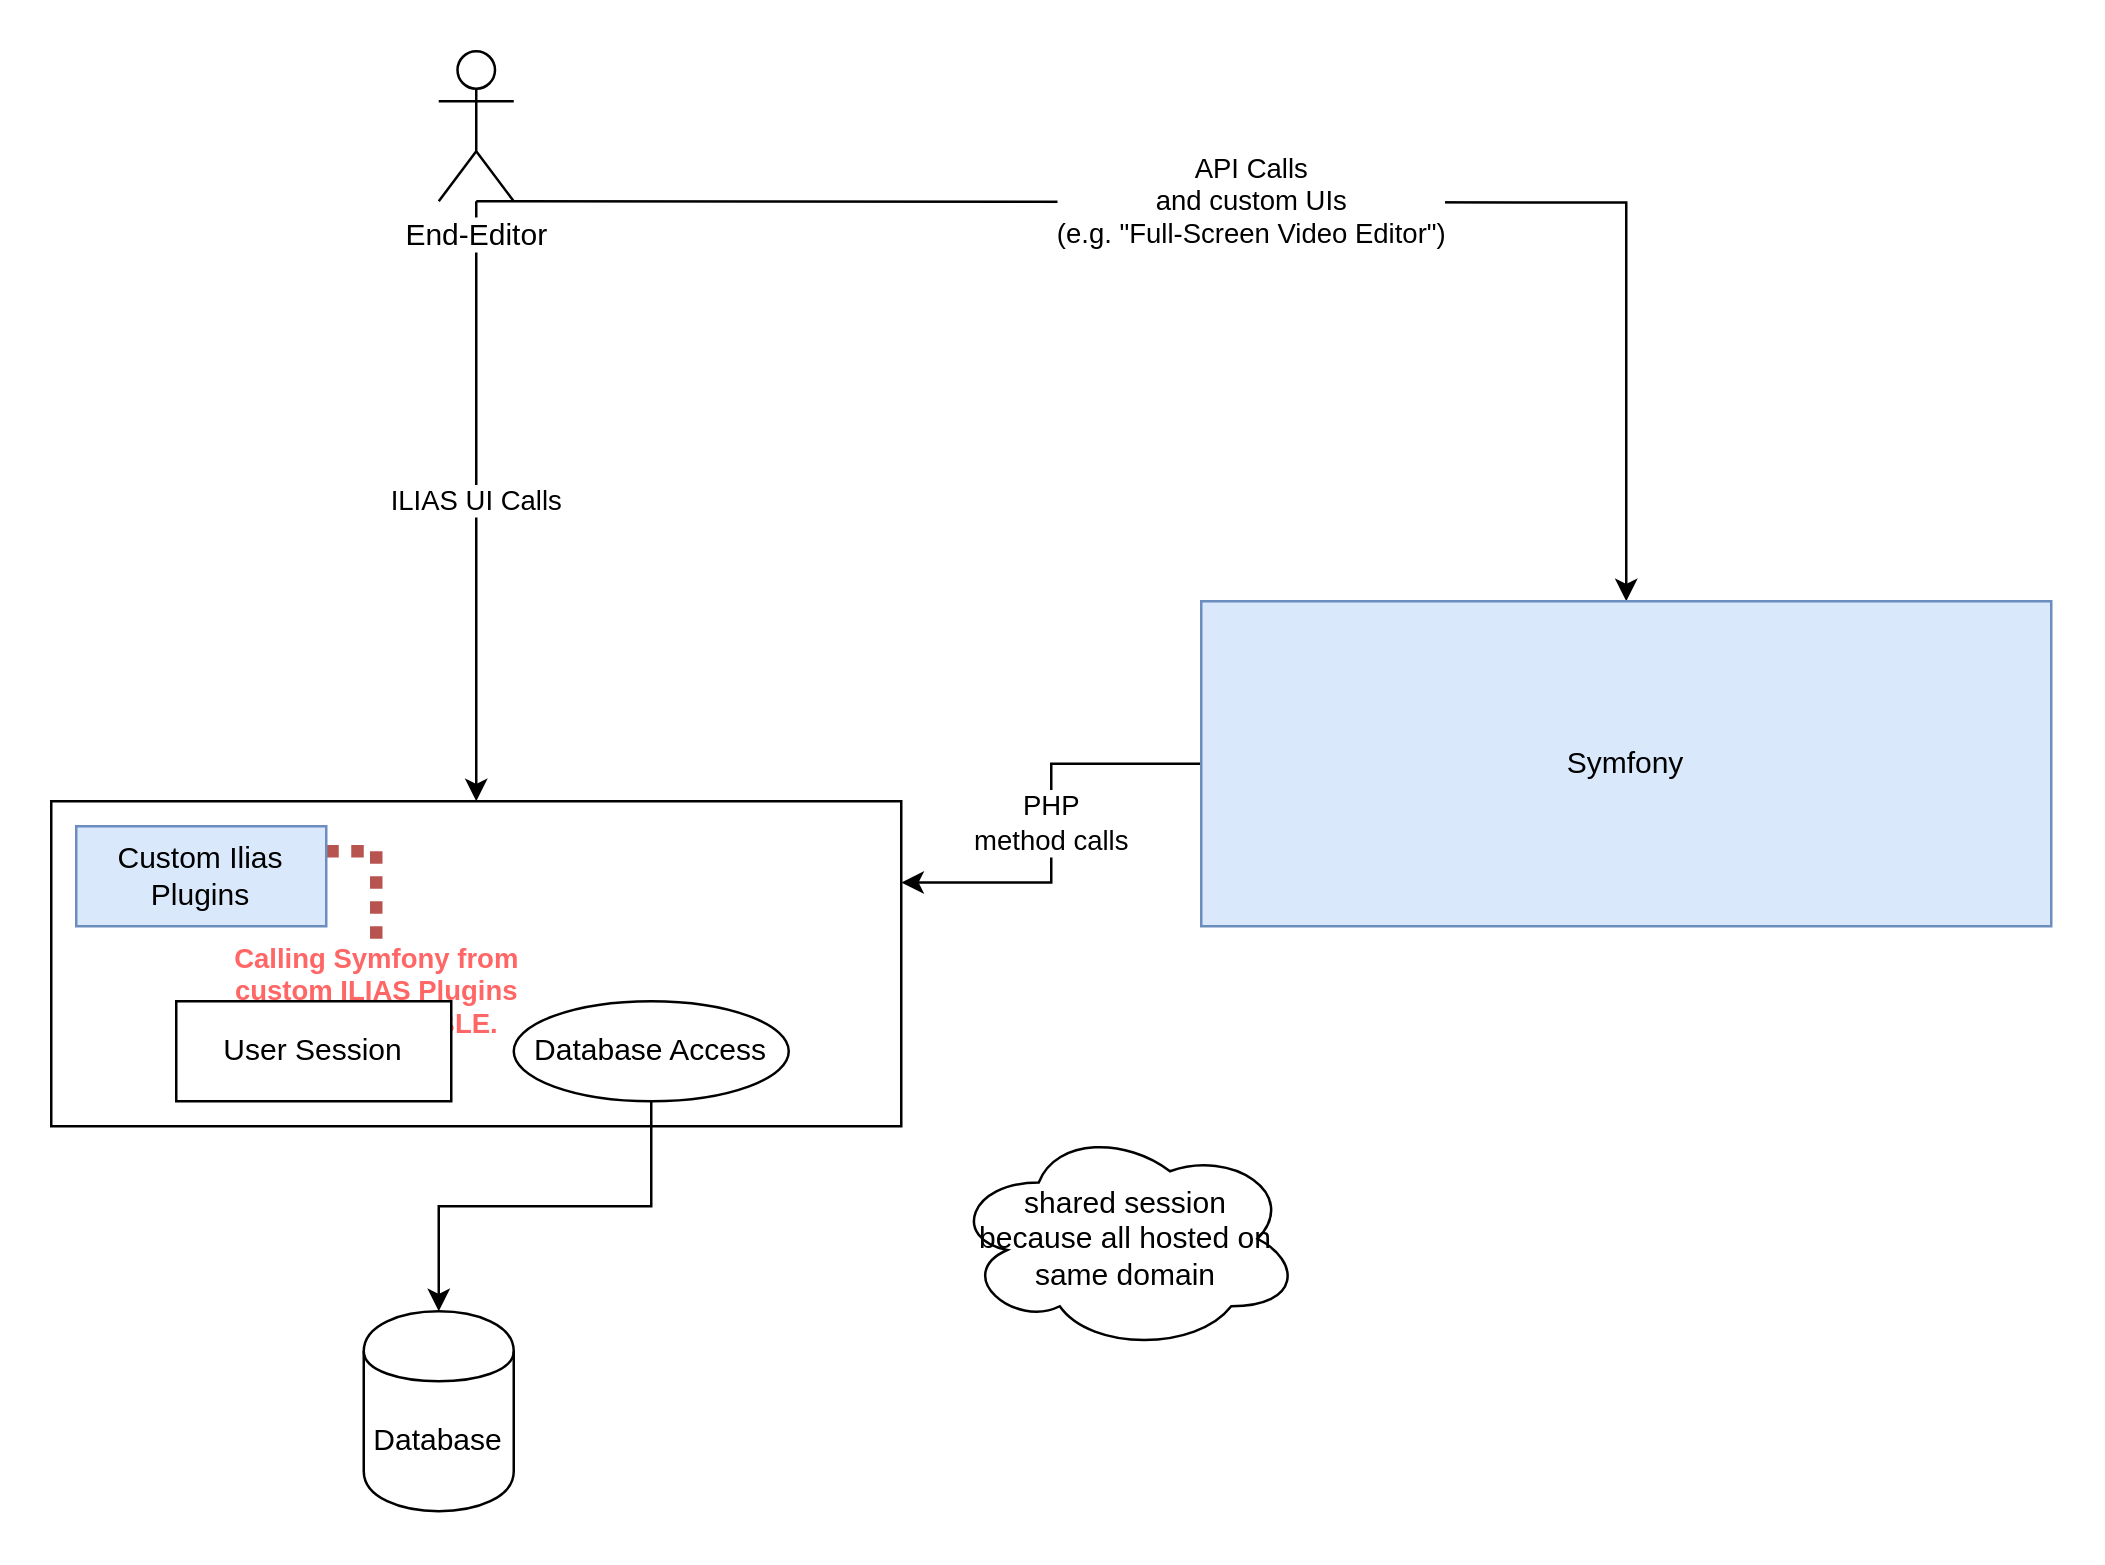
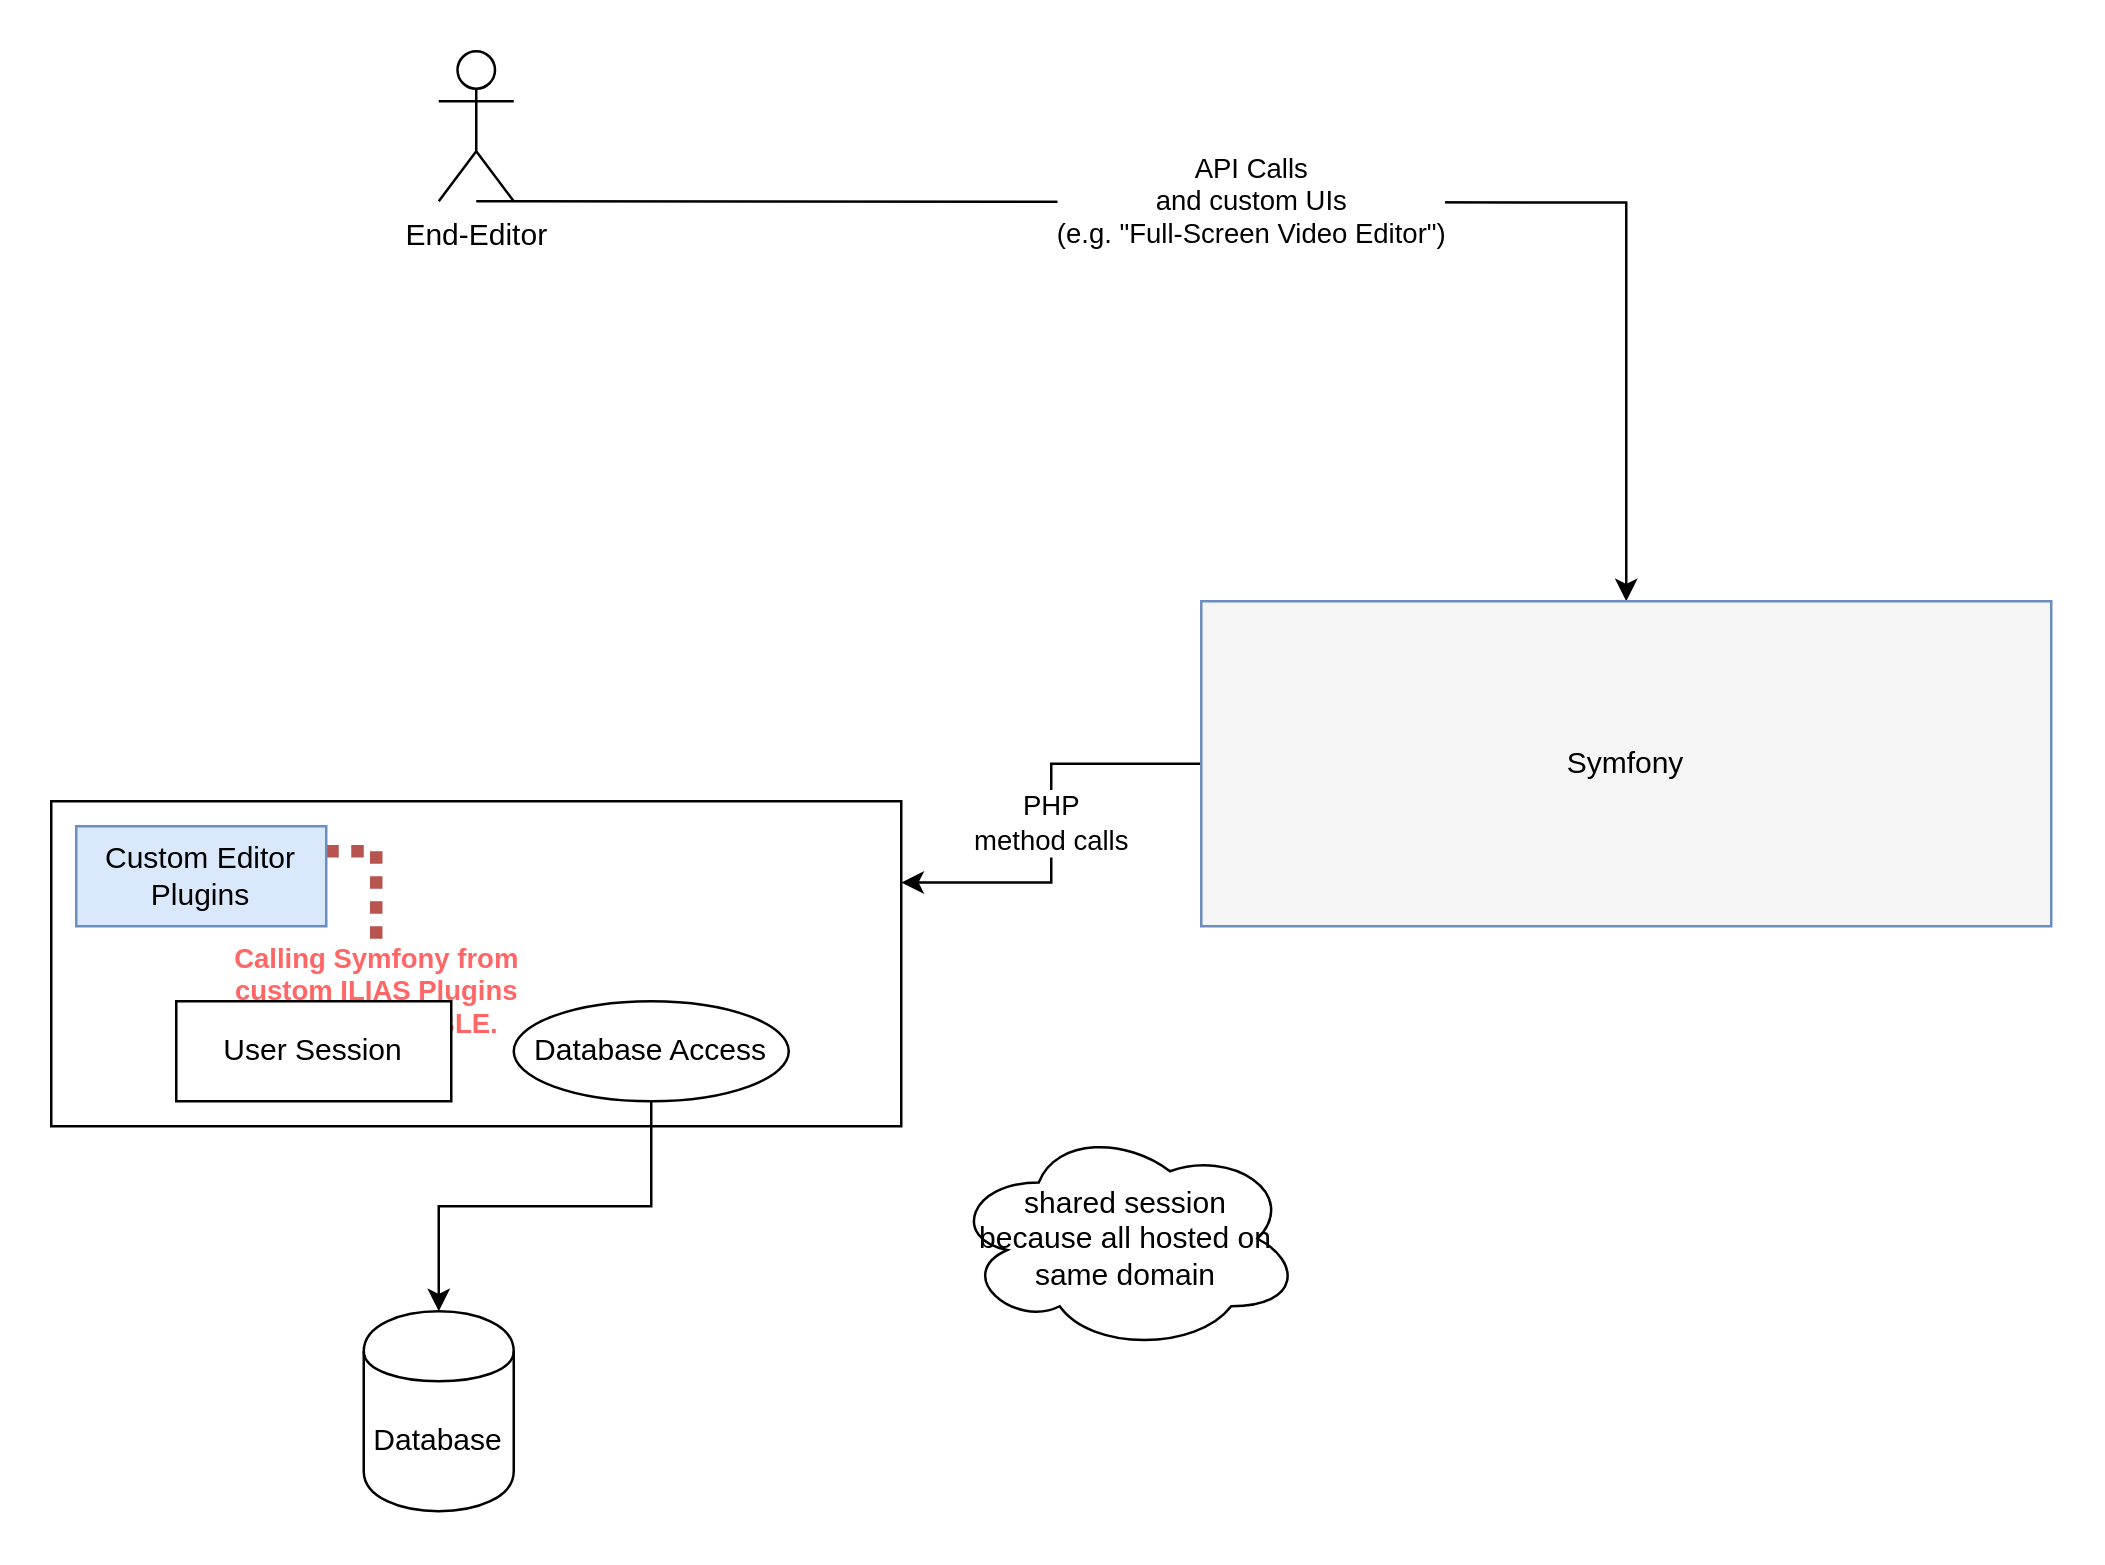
  <mxCell id="0" />
  <mxCell id="1" parent="0" />
  <mxCell id="2" value="ILIAS" style="rounded=0;whiteSpace=wrap;html=1;" vertex="1" parent="1"><mxGeometry x="20" y="320" width="340" height="130" as="geometry" /></mxCell>
  <mxCell id="3" value="Calling Symfony from&lt;br&gt;custom ILIAS Plugins&lt;br&gt;is NOT POSSIBLE." style="edgeStyle=orthogonalEdgeStyle;rounded=0;orthogonalLoop=1;jettySize=auto;html=1;exitX=1;exitY=0.25;exitDx=0;exitDy=0;fillColor=#f8cecc;strokeColor=#b85450;strokeWidth=5;dashed=1;dashPattern=1 1;fontStyle=1;fontColor=#FF6666;" edge="1" parent="1" source="4" target="11"><mxGeometry x="0.161" y="15" relative="1" as="geometry"><mxPoint x="-15" y="15" as="offset" /></mxGeometry></mxCell>
- <mxCell id="4" value="Custom Ilias Plugins" style="rounded=0;whiteSpace=wrap;html=1;fillColor=#dae8fc;strokeColor=#6c8ebf;" vertex="1" parent="1"><mxGeometry x="30" y="330" width="100" height="40" as="geometry" /></mxCell>
- <mxCell id="5" value="ILIAS UI Calls" style="edgeStyle=orthogonalEdgeStyle;rounded=0;orthogonalLoop=1;jettySize=auto;html=1;" edge="1" parent="1" source="7" target="2"><mxGeometry relative="1" as="geometry" /></mxCell>
+ <mxCell id="4" value="Custom Editor Plugins" style="rounded=0;whiteSpace=wrap;html=1;fillColor=#dae8fc;strokeColor=#6c8ebf;" vertex="1" parent="1"><mxGeometry x="30" y="330" width="100" height="40" as="geometry" /></mxCell>
  <mxCell id="6" value="API Calls&lt;br&gt;and custom UIs&lt;br&gt;(e.g. &quot;Full-Screen Video Editor&quot;)" style="edgeStyle=orthogonalEdgeStyle;rounded=0;orthogonalLoop=1;jettySize=auto;html=1;" edge="1" parent="1" target="9"><mxGeometry relative="1" as="geometry"><mxPoint x="190" y="80" as="sourcePoint" /></mxGeometry></mxCell>
  <mxCell id="7" value="End-Editor" style="shape=umlActor;verticalLabelPosition=bottom;labelBackgroundColor=#ffffff;verticalAlign=top;html=1;outlineConnect=0;" vertex="1" parent="1"><mxGeometry x="175" y="20" width="30" height="60" as="geometry" /></mxCell>
  <mxCell id="8" value="PHP&lt;br&gt;method calls" style="edgeStyle=orthogonalEdgeStyle;rounded=0;orthogonalLoop=1;jettySize=auto;html=1;entryX=1;entryY=0.25;entryDx=0;entryDy=0;" edge="1" parent="1" source="9" target="2"><mxGeometry relative="1" as="geometry" /></mxCell>
- <mxCell id="9" value="Symfony" style="rounded=0;whiteSpace=wrap;html=1;fillColor=#dae8fc;strokeColor=#6c8ebf;" vertex="1" parent="1"><mxGeometry x="480" y="240" width="340" height="130" as="geometry" /></mxCell>
+ <mxCell id="9" value="Symfony" style="rounded=0;whiteSpace=wrap;html=1;fillColor=#f5f5f5;strokeColor=#6c8ebf;" vertex="1" parent="1"><mxGeometry x="480" y="240" width="340" height="130" as="geometry" /></mxCell>
  <mxCell id="10" value="Database" style="shape=cylinder;whiteSpace=wrap;html=1;boundedLbl=1;backgroundOutline=1;" vertex="1" parent="1"><mxGeometry x="145" y="524" width="60" height="80" as="geometry" /></mxCell>
  <mxCell id="11" value="User Session" style="rounded=0;whiteSpace=wrap;html=1;" vertex="1" parent="1"><mxGeometry x="70" y="400" width="110" height="40" as="geometry" /></mxCell>
  <mxCell id="12" style="edgeStyle=orthogonalEdgeStyle;rounded=0;orthogonalLoop=1;jettySize=auto;html=1;exitX=0.5;exitY=1;exitDx=0;exitDy=0;" edge="1" parent="1" source="13" target="10"><mxGeometry relative="1" as="geometry" /></mxCell>
  <mxCell id="13" value="Database Access" style="ellipse;whiteSpace=wrap;html=1;" vertex="1" parent="1"><mxGeometry x="205" y="400" width="110" height="40" as="geometry" /></mxCell>
  <mxCell id="14" value="shared session&lt;br&gt;because all hosted on same domain" style="ellipse;shape=cloud;whiteSpace=wrap;html=1;" vertex="1" parent="1"><mxGeometry x="380" y="450" width="140" height="90" as="geometry" /></mxCell>
